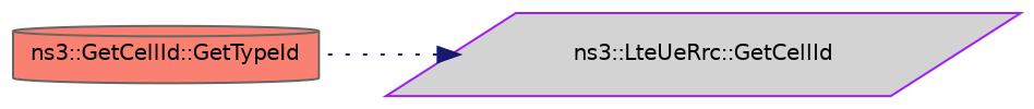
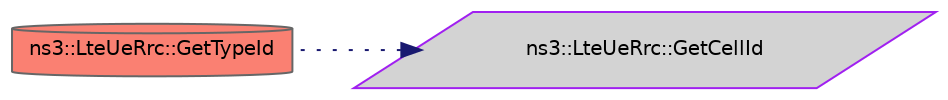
  digraph {
    rankdir=RL
    node [fontname=Helvetica fontsize=10 style=filled]
    n1 [color=purple fillcolor=lightgrey fontcolor=black height=0.2 label="ns3::LteUeRrc::GetCellId" shape=parallelogram width=0.4]
-   n2 [color=gray40 fillcolor=salmon height=0.2 label="ns3::GetCellId::GetTypeId" shape=cylinder width=0.4]
+   n2 [color=gray40 fillcolor=salmon height=0.2 label="ns3::LteUeRrc::GetTypeId" shape=cylinder width=0.4]
    n1 -> n2 [color=midnightblue dir=back fontname=Helvetica fontsize=10 labelfontname=Helvetica labelfontsize=10 style=dotted]
  }
